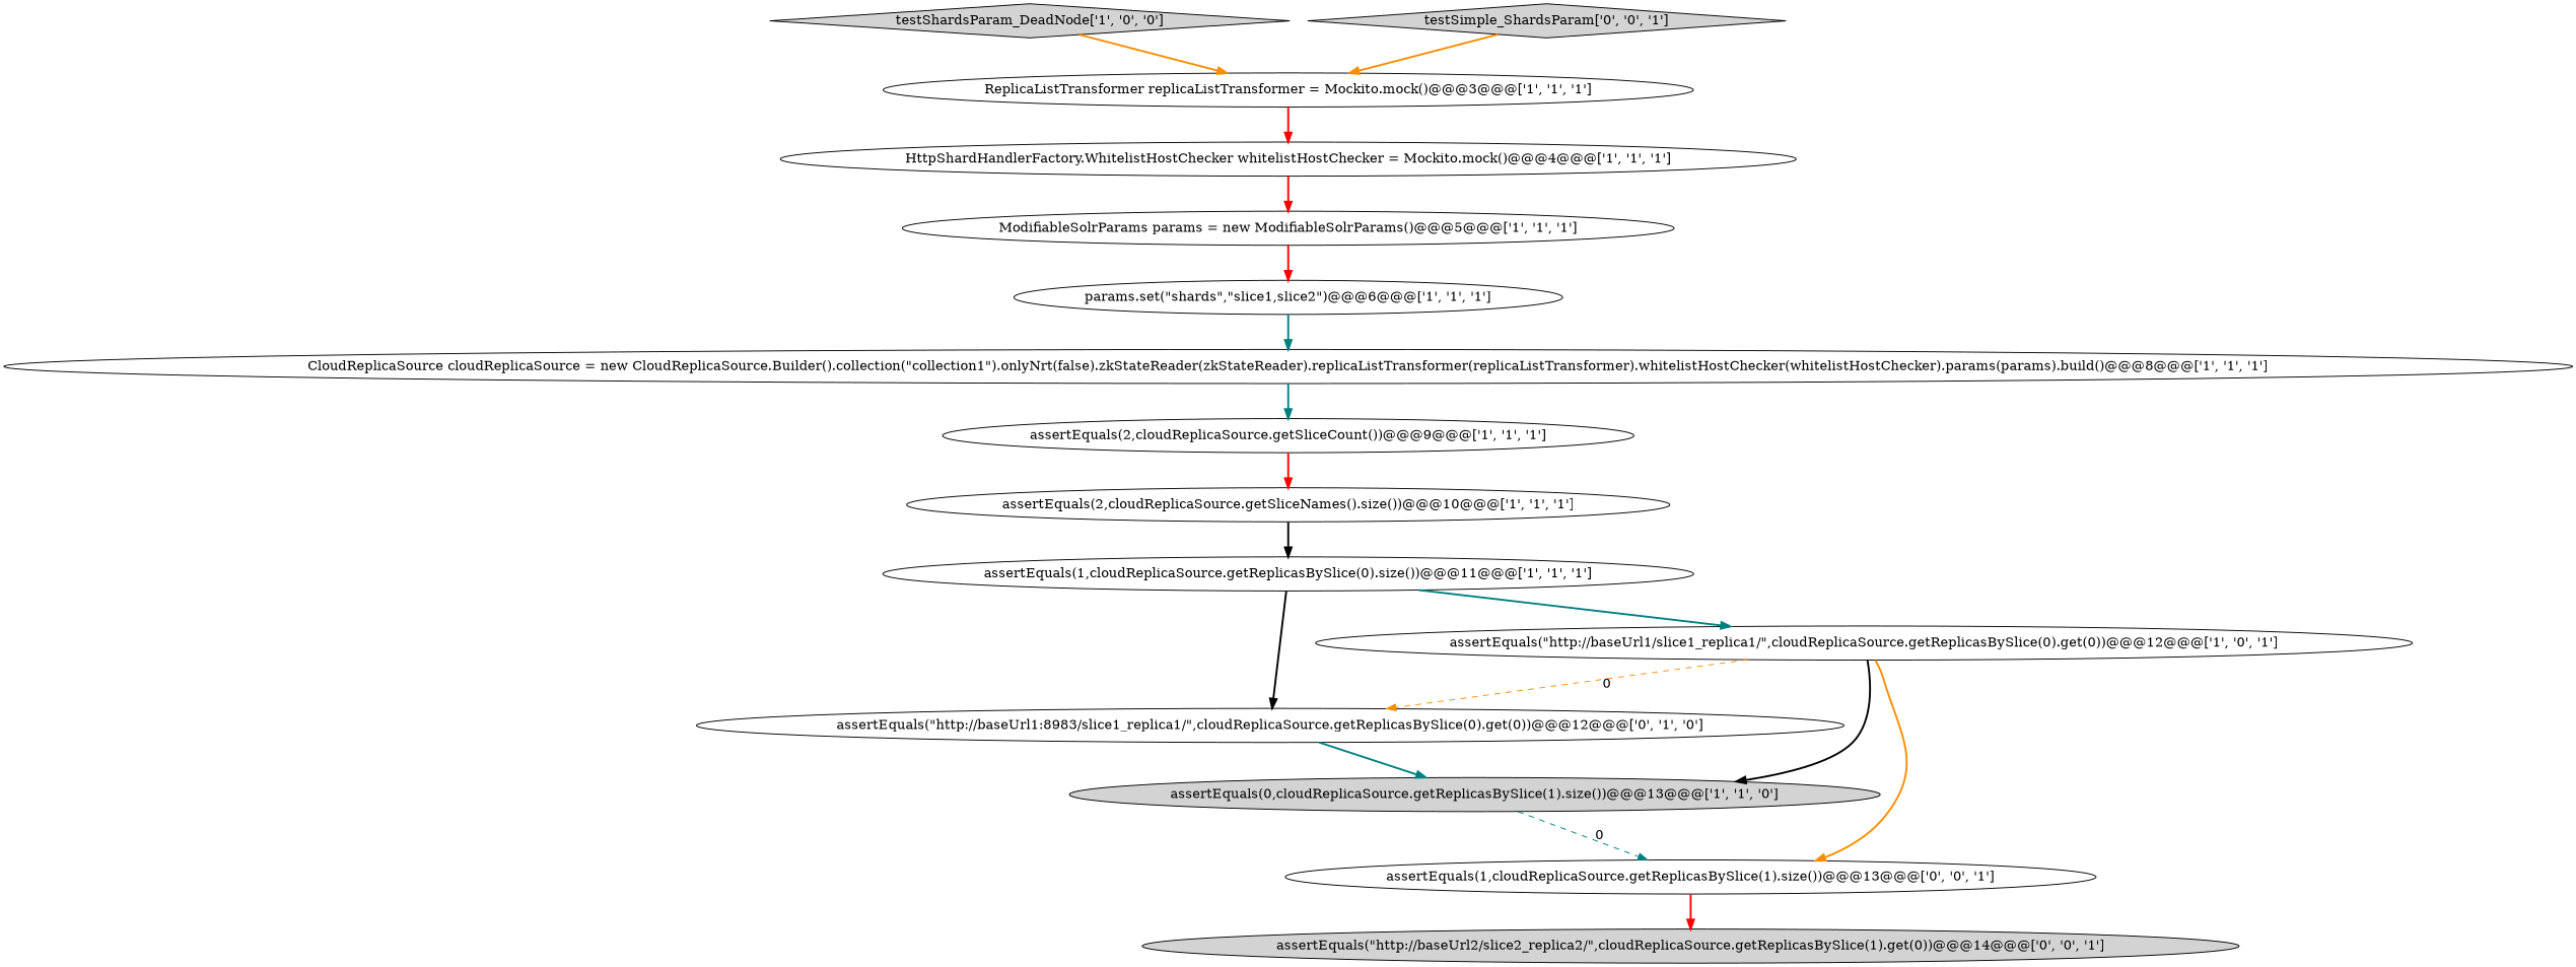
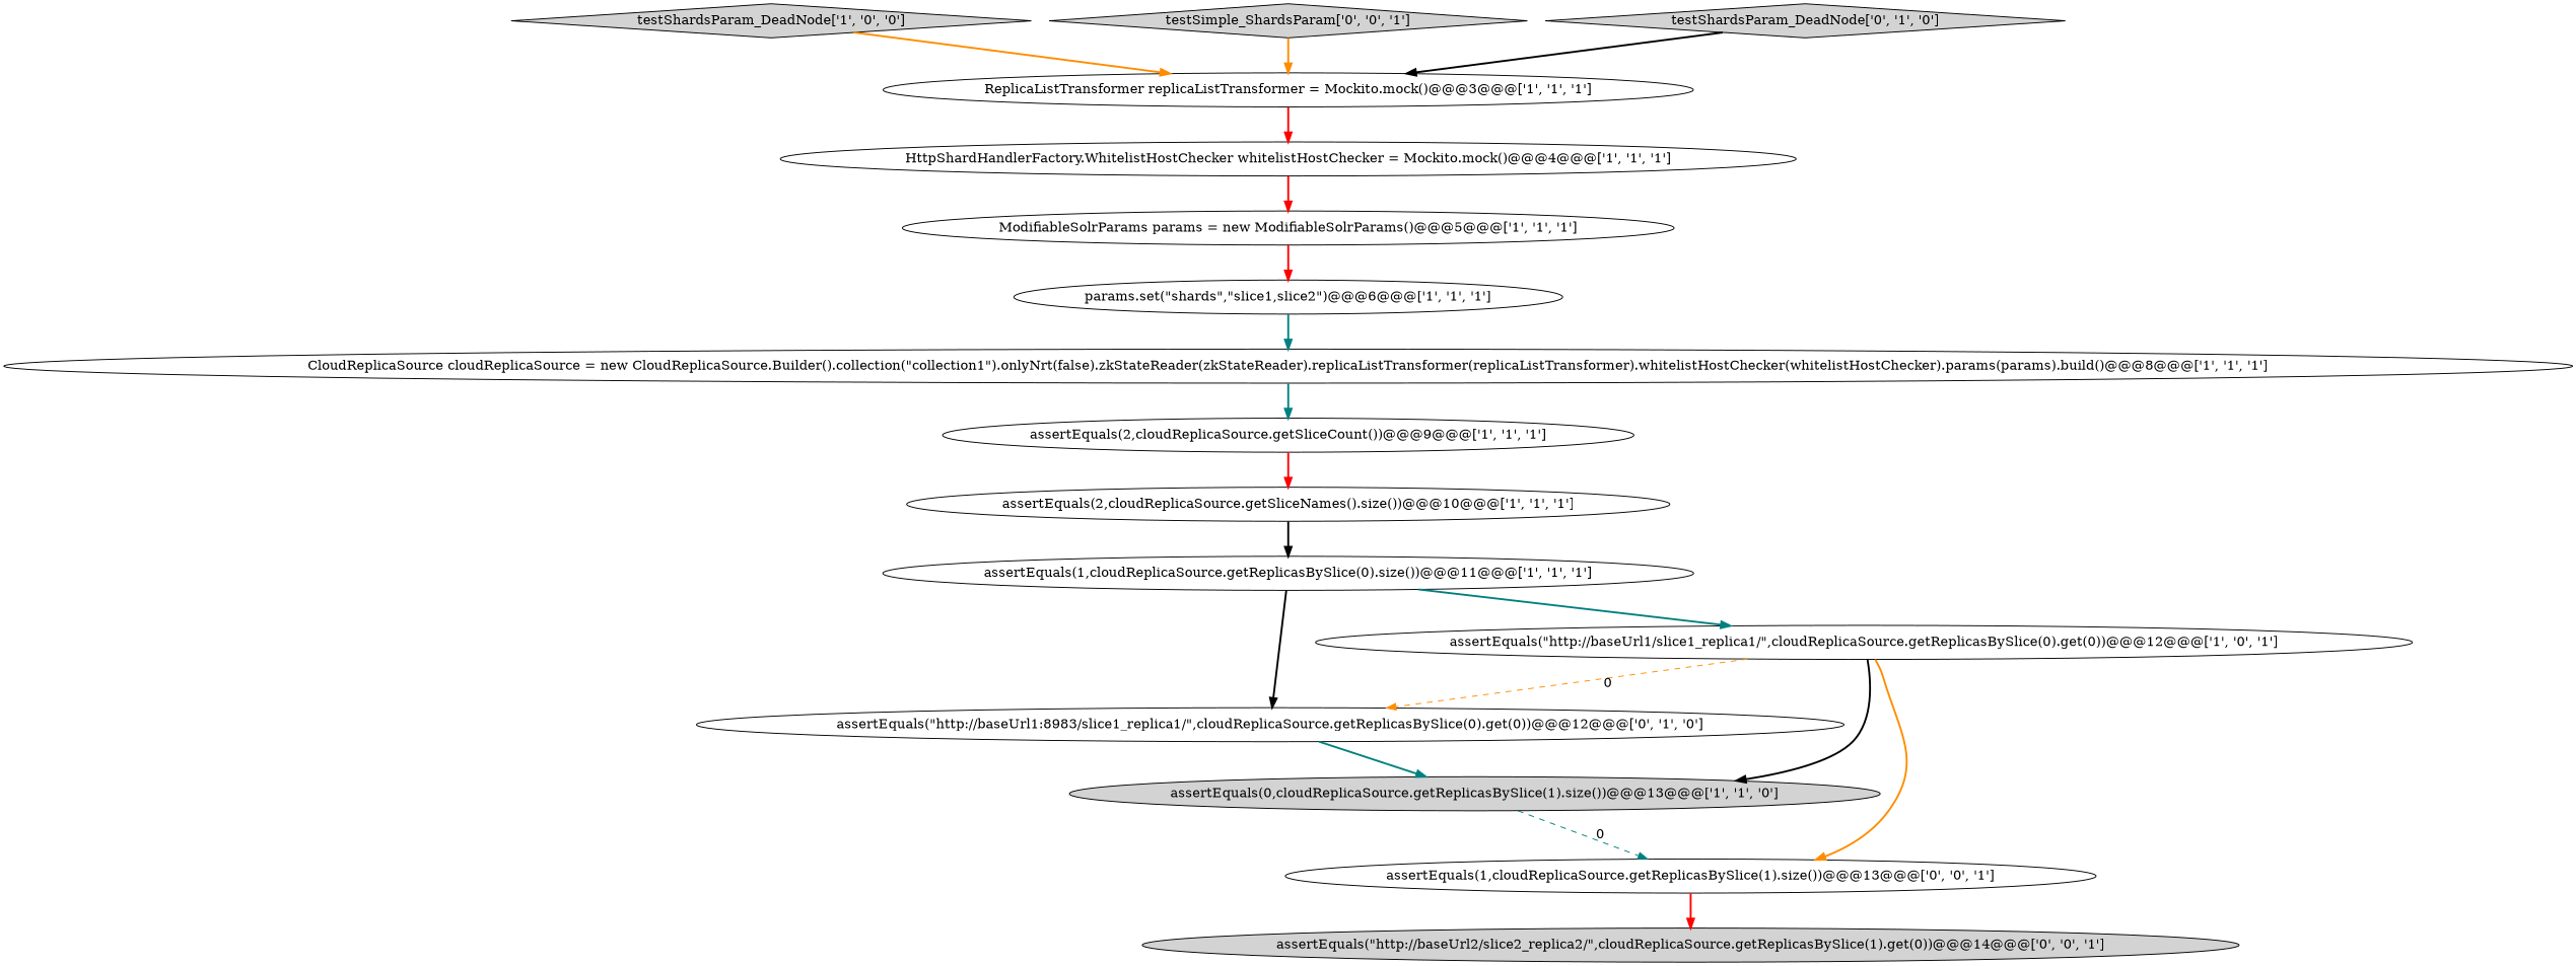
  digraph {
    node [fillcolor=white shape=ellipse style=filled]
    edge [style=bold color=teal]
    n1 [label="assertEquals(\"http://baseUrl1:8983/slice1_replica1/\",cloudReplicaSource.getReplicasBySlice(0).get(0))@@@12@@@['0', '1', '0']"]
    n2 [fillcolor=lightgray label="assertEquals(0,cloudReplicaSource.getReplicasBySlice(1).size())@@@13@@@['1', '1', '0']"]
    n3 [label="params.set(\"shards\",\"slice1,slice2\")@@@6@@@['1', '1', '1']"]
    n4 [label="CloudReplicaSource cloudReplicaSource = new CloudReplicaSource.Builder().collection(\"collection1\").onlyNrt(false).zkStateReader(zkStateReader).replicaListTransformer(replicaListTransformer).whitelistHostChecker(whitelistHostChecker).params(params).build()@@@8@@@['1', '1', '1']"]
    n5 [label="ReplicaListTransformer replicaListTransformer = Mockito.mock()@@@3@@@['1', '1', '1']"]
    n6 [label="HttpShardHandlerFactory.WhitelistHostChecker whitelistHostChecker = Mockito.mock()@@@4@@@['1', '1', '1']"]
    n7 [fillcolor=lightgray label="testShardsParam_DeadNode['1', '0', '0']" shape=diamond]
    n8 [fillcolor=lightgray label="testSimple_ShardsParam['0', '0', '1']" shape=diamond]
    n9 [label="assertEquals(2,cloudReplicaSource.getSliceCount())@@@9@@@['1', '1', '1']"]
    n10 [label="assertEquals(2,cloudReplicaSource.getSliceNames().size())@@@10@@@['1', '1', '1']"]
+   n11 [fillcolor=lightgray label="testShardsParam_DeadNode['0', '1', '0']" shape=diamond]
    n12 [fillcolor=lightgray label="assertEquals(\"http://baseUrl2/slice2_replica2/\",cloudReplicaSource.getReplicasBySlice(1).get(0))@@@14@@@['0', '0', '1']"]
    n13 [label="assertEquals(1,cloudReplicaSource.getReplicasBySlice(1).size())@@@13@@@['0', '0', '1']"]
    n14 [label="assertEquals(\"http://baseUrl1/slice1_replica1/\",cloudReplicaSource.getReplicasBySlice(0).get(0))@@@12@@@['1', '0', '1']"]
    n15 [label="ModifiableSolrParams params = new ModifiableSolrParams()@@@5@@@['1', '1', '1']"]
    n16 [label="assertEquals(1,cloudReplicaSource.getReplicasBySlice(0).size())@@@11@@@['1', '1', '1']"]
    n1 -> n2
    n2 -> n13 [label=0 style=dashed]
    n3 -> n4
    n4 -> n9
    n5 -> n6 [color=red]
    n6 -> n15 [color=red]
    n7 -> n5 [color=darkorange]
    n8 -> n5 [color=darkorange]
    n9 -> n10 [color=red]
    n10 -> n16 [color=black]
+   n11 -> n5 [color=black]
    n13 -> n12 [color=red]
    n14 -> n1 [label=0 style=dashed color=darkorange]
    n14 -> n2 [color=black]
    n14 -> n13 [color=darkorange]
    n15 -> n3 [color=red]
    n16 -> n1 [color=black]
    n16 -> n14
  }
